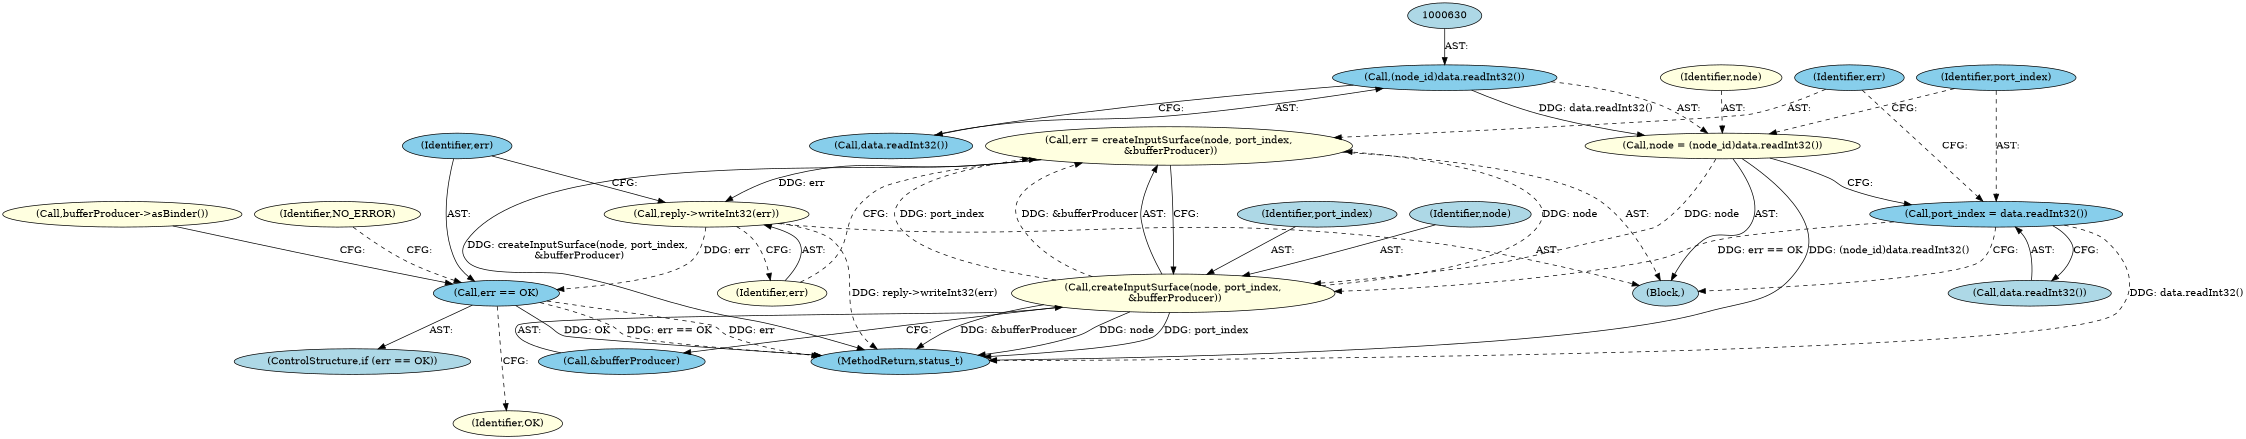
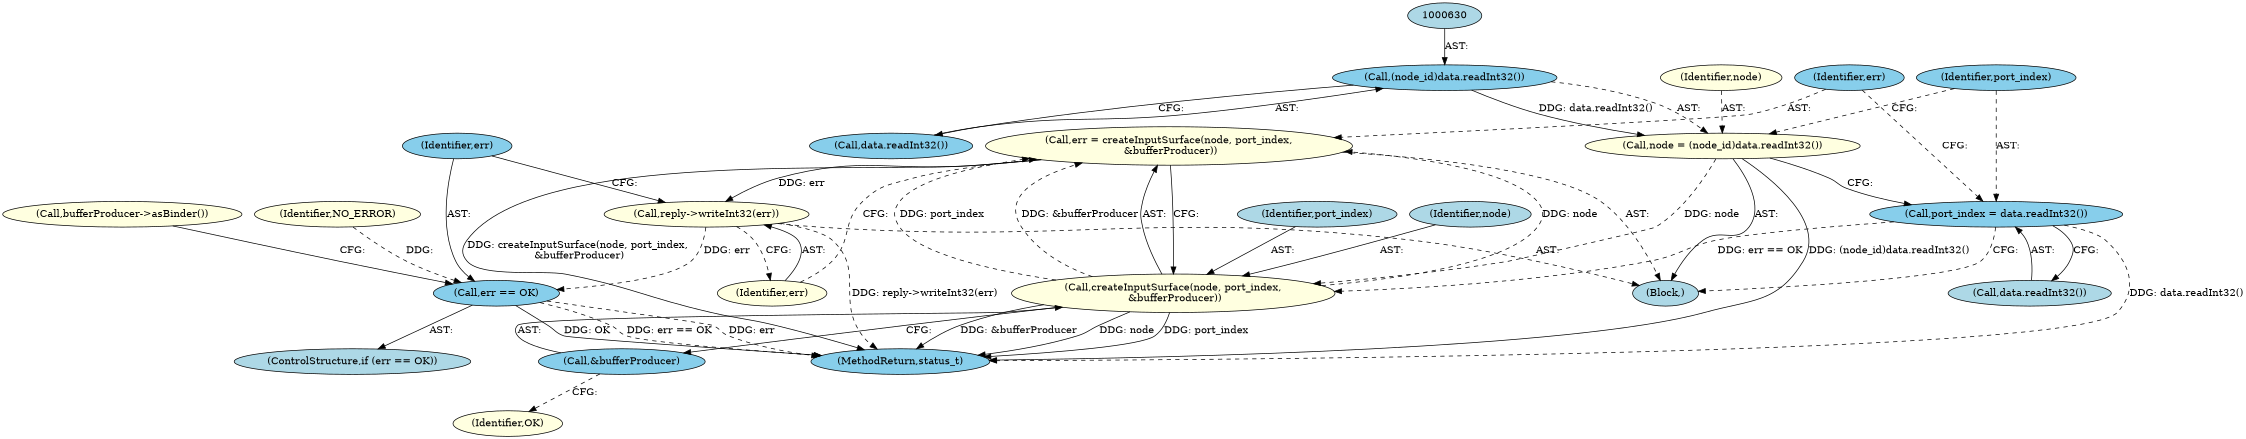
  digraph {
    node [fillcolor=lightyellow style=filled]
    edge [style=solid]
    n1 [label="(Call,err = createInputSurface(node, port_index,\n &bufferProducer))"]
    n2 [label="(Call,createInputSurface(node, port_index,\n &bufferProducer))"]
    n3 [label="(Call,reply->writeInt32(err))"]
    n4 [fillcolor=skyblue label="(MethodReturn,status_t)"]
    n5 [fillcolor=lightblue label="(Block,)"]
    n6 [fillcolor=skyblue label="(Call,&bufferProducer)"]
    n7 [fillcolor=skyblue label="(Call,err == OK)"]
    n8 [label="(Identifier,err)"]
    n9 [label="(Call,node = (node_id)data.readInt32())"]
    n10 [fillcolor=skyblue label="(Call,port_index = data.readInt32())"]
    n11 [fillcolor=skyblue label="(Call,(node_id)data.readInt32())"]
    n12 [fillcolor=skyblue label="(Call,data.readInt32())"]
    n13 [fillcolor=lightblue label="(Call,data.readInt32())"]
    n14 [fillcolor=lightblue label="(ControlStructure,if (err == OK))"]
    n15 [label="(Identifier,OK)"]
    n16 [label="(Identifier,node)"]
    n17 [fillcolor=skyblue label="(Identifier,port_index)"]
    n18 [label="(Identifier,NO_ERROR)"]
    n19 [fillcolor=skyblue label="(Identifier,err)"]
    n20 [label="(Call,bufferProducer->asBinder())"]
    n21 [fillcolor=lightblue label="(Identifier,port_index)"]
    n22 [fillcolor=lightblue label="(Identifier,node)"]
    n23 [fillcolor=skyblue label="(Identifier,err)"]
    1000630 [fillcolor=lightblue]
    n1 -> n2 [label="CFG: "]
    n1 -> n3 [label="DDG: err"]
    n1 -> n4 [label="DDG: createInputSurface(node, port_index,\n &bufferProducer)"]
    n1 -> n5 [label="AST: " style=dashed]
    n2 -> n1 [label="AST: "]
    n2 -> n1 [label="DDG: node" style=dashed]
    n2 -> n1 [label="DDG: port_index" style=dashed]
    n2 -> n1 [label="DDG: &bufferProducer" style=dashed]
    n2 -> n4 [label="DDG: &bufferProducer"]
    n2 -> n4 [label="DDG: node"]
    n2 -> n4 [label="DDG: port_index"]
    n2 -> n6 [label="CFG: "]
    n3 -> n4 [label="DDG: reply->writeInt32(err)" style=dashed]
    n3 -> n5 [label="AST: " style=dashed]
    n3 -> n7 [label="DDG: err" style=dashed]
    n3 -> n8 [label="CFG: " style=dashed]
    n6 -> n2 [label="AST: "]
    n7 -> n4 [label="DDG: OK"]
    n7 -> n4 [label="DDG: err == OK" style=dashed]
    n7 -> n4 [label="DDG: err" style=dashed]
    n7 -> n14 [label="AST: "]
-   n7 -> n15 [label="CFG: " style=dashed]
+   n6 -> n15 [label="CFG: " style=dashed]
    n8 -> n1 [label="CFG: " style=dashed]
    n8 -> n3 [label="AST: "]
    n9 -> n2 [label="DDG: node" style=dashed]
    n9 -> n4 [label="DDG: (node_id)data.readInt32()"]
    n9 -> n5 [label="AST: "]
    n9 -> n10 [label="CFG: "]
    n10 -> n2 [label="DDG: err == OK" style=dashed]
    n10 -> n4 [label="DDG: data.readInt32()" style=dashed]
    n10 -> n5 [label="CFG: " style=dashed]
    n10 -> n13 [label="CFG: "]
    n11 -> n9 [label="AST: " style=dashed]
    n11 -> n9 [label="DDG: data.readInt32()"]
    n11 -> n12 [label="CFG: "]
    n12 -> n11 [label="AST: "]
    n13 -> n10 [label="AST: "]
    n16 -> n9 [label="AST: " style=dashed]
    n17 -> n9 [label="CFG: " style=dashed]
    n17 -> n10 [label="AST: " style=dashed]
-   n18 -> n7 [label="CFG: " style=dashed]
+   n18 -> n7 [label="DDG: " style=dashed]
    n19 -> n1 [label="AST: " style=dashed]
    n19 -> n10 [label="CFG: " style=dashed]
    n20 -> n7 [label="CFG: "]
    n21 -> n2 [label="AST: "]
    n22 -> n2 [label="AST: "]
    n23 -> n3 [label="CFG: "]
    n23 -> n7 [label="AST: "]
    1000630 -> n11 [label="AST: "]
  }
